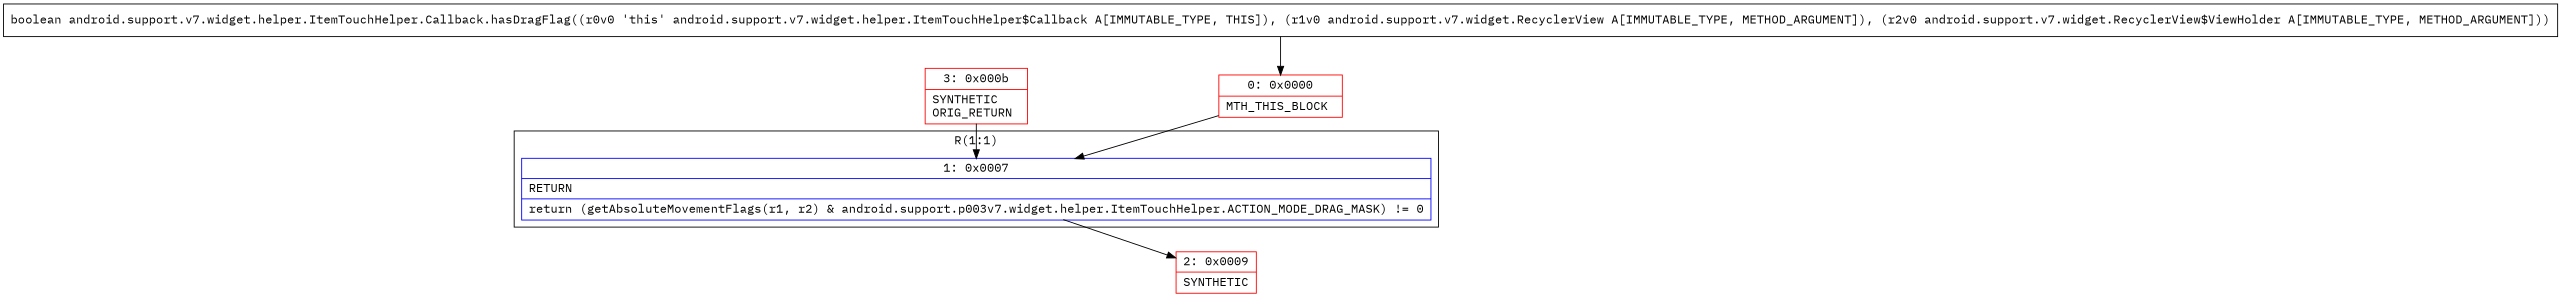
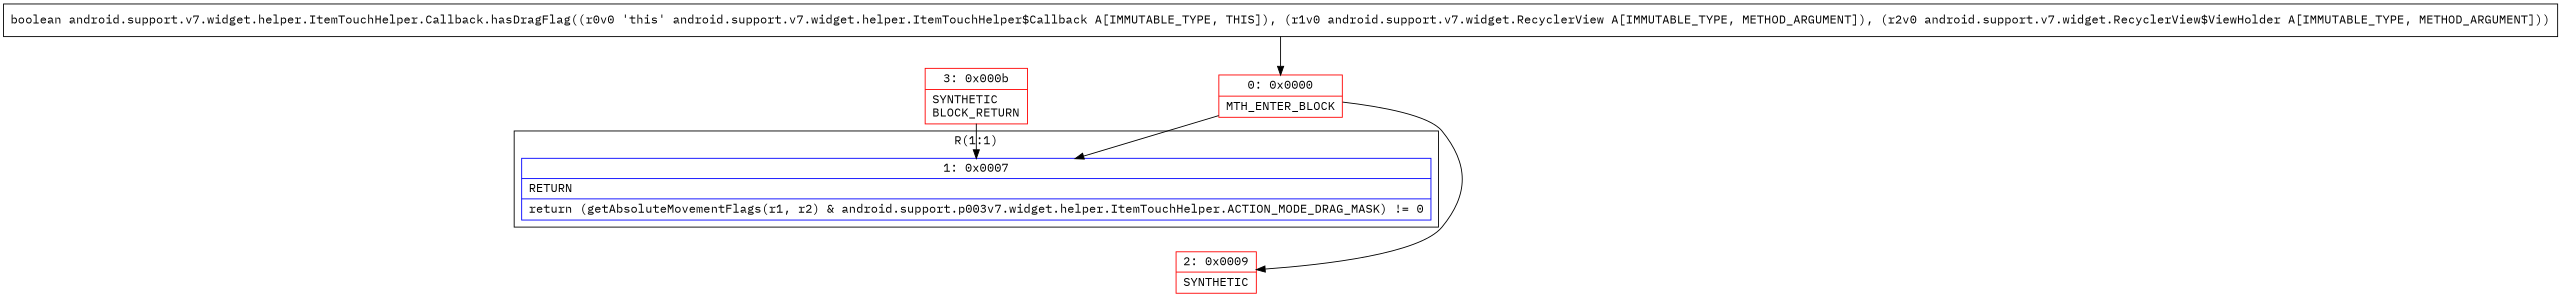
  digraph {
    fontname="IBM Plex Mono"
    node [color=red fontname="IBM Plex Mono" shape=record]
    edge [fontname="IBM Plex Mono"]
    n1 [color=blue label="{1\:\ 0x0007|RETURN\l|return (getAbsoluteMovementFlags(r1, r2) & android.support.p003v7.widget.helper.ItemTouchHelper.ACTION_MODE_DRAG_MASK) != 0\l}"]
    n2 [label="{2\:\ 0x0009|SYNTHETIC\l}"]
-   n3 [label="{3\:\ 0x000b|SYNTHETIC\lORIG_RETURN\l}"]
-   n4 [label="{0\:\ 0x0000|MTH_THIS_BLOCK\l}"]
+   n3 [label="{3\:\ 0x000b|SYNTHETIC\lBLOCK_RETURN\l}"]
+   n4 [label="{0\:\ 0x0000|MTH_ENTER_BLOCK\l}"]
    n5 [label="{boolean android.support.v7.widget.helper.ItemTouchHelper.Callback.hasDragFlag((r0v0 'this' android.support.v7.widget.helper.ItemTouchHelper$Callback A[IMMUTABLE_TYPE, THIS]), (r1v0 android.support.v7.widget.RecyclerView A[IMMUTABLE_TYPE, METHOD_ARGUMENT]), (r2v0 android.support.v7.widget.RecyclerView$ViewHolder A[IMMUTABLE_TYPE, METHOD_ARGUMENT])) }" color=""]
    subgraph cluster_1 {
      label="R(1:1)"
      n1
    }
-   n1 -> n2
+   n4 -> n2
    n3 -> n1
    n4 -> n1
    n5 -> n4
  }
